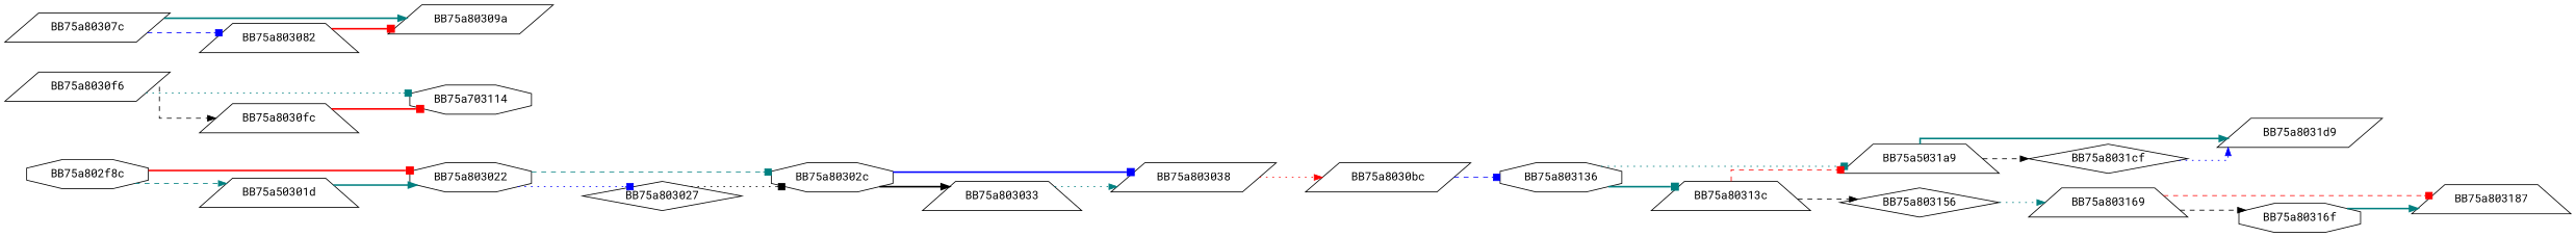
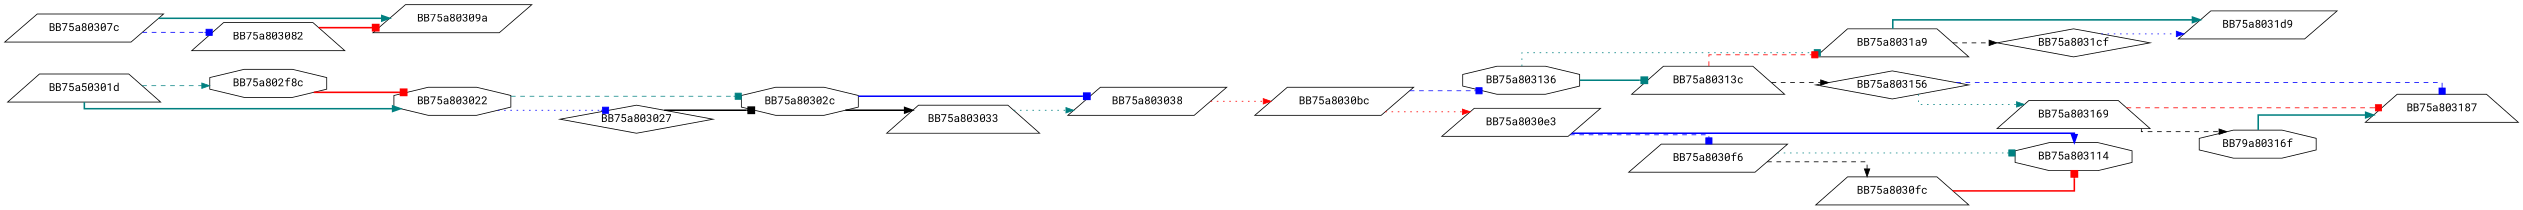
  digraph {
    fontname="Roboto Mono"
    rankdir=LR
    splines=ortho
    node [fontname="Roboto Mono" shape=trapezium]
    edge [arrowhead=box color=teal fontname="Roboto Mono" style=dashed]
    BB75a802f8c [shape=octagon]
    BB75a803022 [shape=octagon]
    n3 [label=BB75a50301d]
    BB75a80302c [shape=octagon]
    BB75a803027 [shape=diamond]
    BB75a803038 [shape=parallelogram]
    BB75a803033
    BB75a8030bc [shape=parallelogram]
    BB75a803136 [shape=octagon]
-   BB75a8031a9 [label=BB75a5031a9]
+   BB75a8030e3 [shape=parallelogram]
+   BB75a8031a9
    BB75a80313c
-   BB75a803114 [shape=octagon label=BB75a703114]
+   BB75a803114 [shape=octagon]
    BB75a8030f6 [shape=parallelogram]
    BB75a80309a [shape=parallelogram]
    BB75a80307c [shape=parallelogram]
    BB75a803082
    BB75a8031d9 [shape=parallelogram]
    BB75a8031cf [shape=diamond]
    BB75a803156 [shape=diamond]
    BB75a8030fc
    BB75a803187
    BB75a803169
-   BB75a80316f [shape=octagon]
+   BB75a80316f [shape=octagon label=BB79a80316f]
    BB75a802f8c -> BB75a803022 [color=red style=bold]
-   BB75a802f8c -> n3 [arrowhead=normal]
+   n3 -> BB75a802f8c [arrowhead=normal]
    BB75a803022 -> BB75a80302c
    BB75a803022 -> BB75a803027 [color=blue style=dotted]
    n3 -> BB75a803022 [arrowhead=normal style=bold]
    BB75a80302c -> BB75a803038 [color=blue style=bold]
    BB75a80302c -> BB75a803033 [arrowhead=normal color=black style=bold]
-   BB75a803027 -> BB75a80302c [color=black style=dotted]
+   BB75a803027 -> BB75a80302c [color=black style=bold]
    BB75a803038 -> BB75a8030bc [arrowhead=normal color=red style=dotted]
    BB75a803033 -> BB75a803038 [arrowhead=normal style=dotted]
    BB75a8030bc -> BB75a803136 [color=blue]
+   BB75a8030bc -> BB75a8030e3 [arrowhead=normal color=red style=dotted]
    BB75a803136 -> BB75a8031a9 [style=dotted]
    BB75a803136 -> BB75a80313c [style=bold]
+   BB75a8030e3 -> BB75a803114 [arrowhead=normal color=blue style=bold]
+   BB75a8030e3 -> BB75a8030f6 [color=blue]
    BB75a8031a9 -> BB75a8031d9 [arrowhead=normal style=bold]
    BB75a8031a9 -> BB75a8031cf [arrowhead=normal color=black]
    BB75a80313c -> BB75a8031a9 [color=red]
    BB75a80313c -> BB75a803156 [arrowhead=normal color=black]
    BB75a8030f6 -> BB75a803114 [style=dotted]
    BB75a8030f6 -> BB75a8030fc [arrowhead=normal color=black]
    BB75a80307c -> BB75a80309a [arrowhead=normal style=bold]
    BB75a80307c -> BB75a803082 [color=blue]
    BB75a803082 -> BB75a80309a [color=red style=bold]
    BB75a8031cf -> BB75a8031d9 [arrowhead=normal color=blue style=dotted]
+   BB75a803156 -> BB75a803187 [color=blue]
    BB75a803156 -> BB75a803169 [arrowhead=normal style=dotted]
    BB75a8030fc -> BB75a803114 [color=red style=bold]
    BB75a803169 -> BB75a803187 [color=red]
    BB75a803169 -> BB75a80316f [arrowhead=normal color=black]
    BB75a80316f -> BB75a803187 [arrowhead=normal style=bold]
  }
